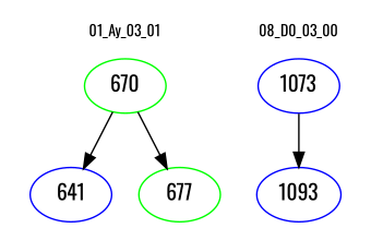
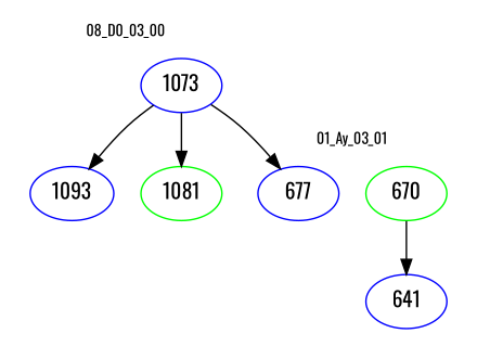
  digraph {
    fontname=Oswald
    node [color=green fontname=Oswald]
    edge [color=black fontname=Oswald]
    n1 [label=670]
    n2 [color=blue label=641]
-   n3 [label=677]
+   n3 [color=blue label=677]
    n4 [color=blue label=1073]
    n5 [color=blue label=1093]
+   n6 [label=1081]
    subgraph cluster_1 {
      color=white
      fontsize=10
      label="01_Ay_03_01"
      n1
      n2
      n3
    }
    subgraph cluster_2 {
      color=white
      fontsize=10
      label="08_D0_03_00"
      n4
      n5
+     n6
    }
    n1 -> n2
-   n1 -> n3
+   n4 -> n3
    n4 -> n5
+   n4 -> n6
  }
